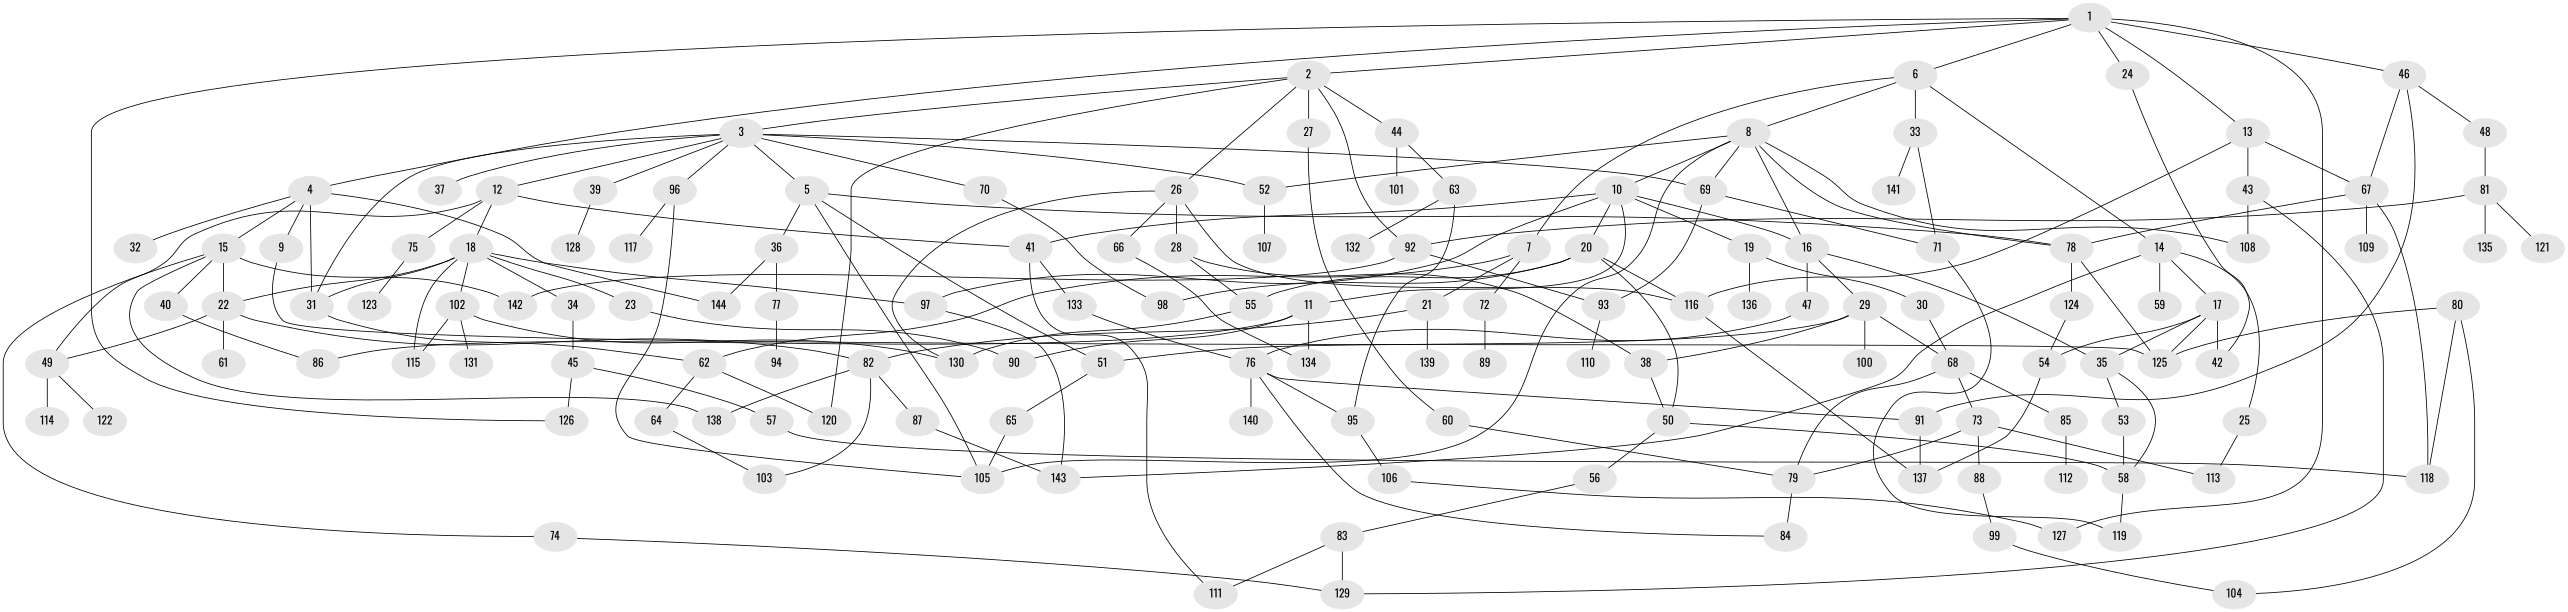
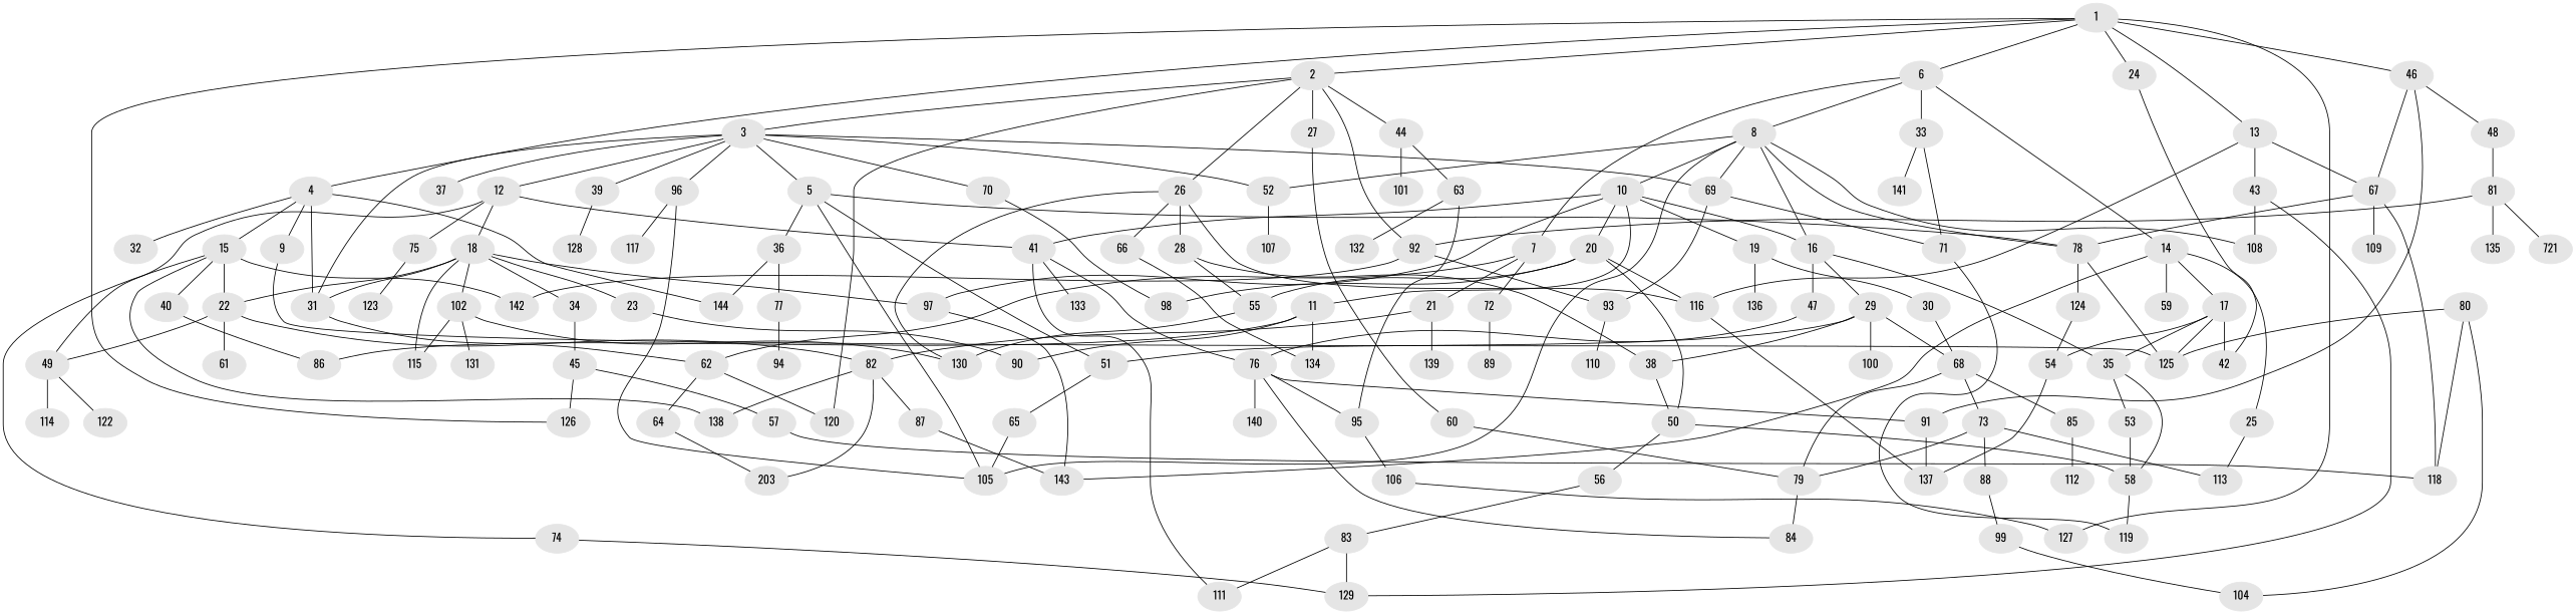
  graph {
    fontname=Oswald
    node [color=gray90 fontname=Oswald style=filled]
    edge [fontname=Oswald]
    1
    2
    4
    6
    13
    24
    46
    126
    127
    3
    26
    27
    44
    92
    120
    31
    9
    15
    32
    144
    7
    8
    14
    33
    43
    116
    67
    42
    48
    91
    5
    12
    37
    39
    52
    69
    70
    96
    28
    66
    130
    60
    63
    101
    142
    93
    36
    51
    78
    105
    41
    18
    49
    75
    62
    128
    107
    71
    98
    117
    125
    22
    40
    74
    138
    77
    65
    124
    21
    72
    10
    16
    108
    17
    25
    59
    143
    141
    82
    139
    64
    89
    11
    19
    20
    97
    29
    35
    47
    86
    90
    134
    30
    136
    50
    55
    76
    111
    133
    23
    34
    102
    115
    114
    122
    123
    129
    80
    118
    104
    137
    54
    113
    61
    38
    68
    100
    53
    58
    45
    131
    56
-   103
+   103 [label=203]
    87
    79
    73
    85
    119
    57
    94
    95
    84
    140
    132
    81
    109
-   121
+   121 [label=721]
    135
    83
    106
    88
    112
    110
    99
    1 -- 2
    1 -- 4
    1 -- 6
    1 -- 13
    1 -- 24
    1 -- 46
    1 -- 126
    1 -- 127
    2 -- 3
    2 -- 26
    2 -- 27
    2 -- 44
    2 -- 92
    2 -- 120
    4 -- 31
    4 -- 9
    4 -- 15
    4 -- 32
    4 -- 144
    6 -- 7
    6 -- 8
    6 -- 14
    6 -- 33
    13 -- 43
    13 -- 116
    13 -- 67
    24 -- 42
    46 -- 67
    46 -- 48
    46 -- 91
    3 -- 31
    3 -- 5
    3 -- 12
    3 -- 37
    3 -- 39
    3 -- 52
    3 -- 69
    3 -- 70
    3 -- 96
    26 -- 116
    26 -- 28
    26 -- 66
    26 -- 130
    27 -- 60
    44 -- 63
    44 -- 101
    92 -- 142
    92 -- 93
    31 -- 62
    9 -- 125
    15 -- 142
    15 -- 22
    15 -- 40
    15 -- 74
    15 -- 138
    7 -- 62
    7 -- 21
    7 -- 72
    8 -- 52
    8 -- 69
    8 -- 78
    8 -- 105
    8 -- 10
    8 -- 16
    8 -- 108
    14 -- 17
    14 -- 25
    14 -- 59
    14 -- 143
    33 -- 71
    33 -- 141
    43 -- 108
    43 -- 129
    116 -- 137
    67 -- 78
    67 -- 118
    67 -- 109
    48 -- 81
    91 -- 137
    5 -- 36
    5 -- 51
    5 -- 78
    5 -- 105
    12 -- 41
    12 -- 18
    12 -- 49
    12 -- 75
    39 -- 128
    52 -- 107
    69 -- 93
    69 -- 71
    70 -- 98
    96 -- 105
    96 -- 117
    28 -- 55
    28 -- 38
    66 -- 134
    60 -- 79
    63 -- 95
    63 -- 132
    93 -- 110
    36 -- 144
    36 -- 77
    51 -- 65
    78 -- 125
    78 -- 124
-   133 -- 76
+   41 -- 76
    41 -- 111
    41 -- 133
    18 -- 31
    18 -- 22
    18 -- 97
    18 -- 23
    18 -- 34
    18 -- 102
    18 -- 115
    49 -- 114
    49 -- 122
    75 -- 123
    62 -- 120
    62 -- 64
    71 -- 119
    22 -- 49
    22 -- 82
    22 -- 61
    40 -- 86
    74 -- 129
    77 -- 94
    65 -- 105
    124 -- 54
    21 -- 82
    21 -- 139
    72 -- 89
    10 -- 41
    10 -- 16
    10 -- 11
    10 -- 19
    10 -- 20
    10 -- 97
    16 -- 29
    16 -- 35
    16 -- 47
    17 -- 42
    17 -- 125
    17 -- 35
    17 -- 54
    25 -- 113
    82 -- 138
    82 -- 103
    82 -- 87
    64 -- 103
    11 -- 86
    11 -- 90
    11 -- 134
    19 -- 30
    19 -- 136
    20 -- 116
    20 -- 98
    20 -- 50
    20 -- 55
    97 -- 143
    29 -- 51
    29 -- 38
    29 -- 68
    29 -- 100
    35 -- 53
    35 -- 58
    47 -- 76
    30 -- 68
    50 -- 58
    50 -- 56
    55 -- 130
    76 -- 91
    76 -- 95
    76 -- 84
    76 -- 140
    23 -- 90
    34 -- 45
    102 -- 130
    102 -- 115
    102 -- 131
    80 -- 125
    80 -- 118
    80 -- 104
    54 -- 137
    38 -- 50
    68 -- 79
    68 -- 73
    68 -- 85
    53 -- 58
    58 -- 119
    45 -- 126
    45 -- 57
    56 -- 83
    87 -- 143
    79 -- 84
    73 -- 113
    73 -- 79
    73 -- 88
    85 -- 112
    57 -- 118
    95 -- 106
    81 -- 92
    81 -- 121
    81 -- 135
    83 -- 111
    83 -- 129
    106 -- 127
    88 -- 99
    99 -- 104
  }
